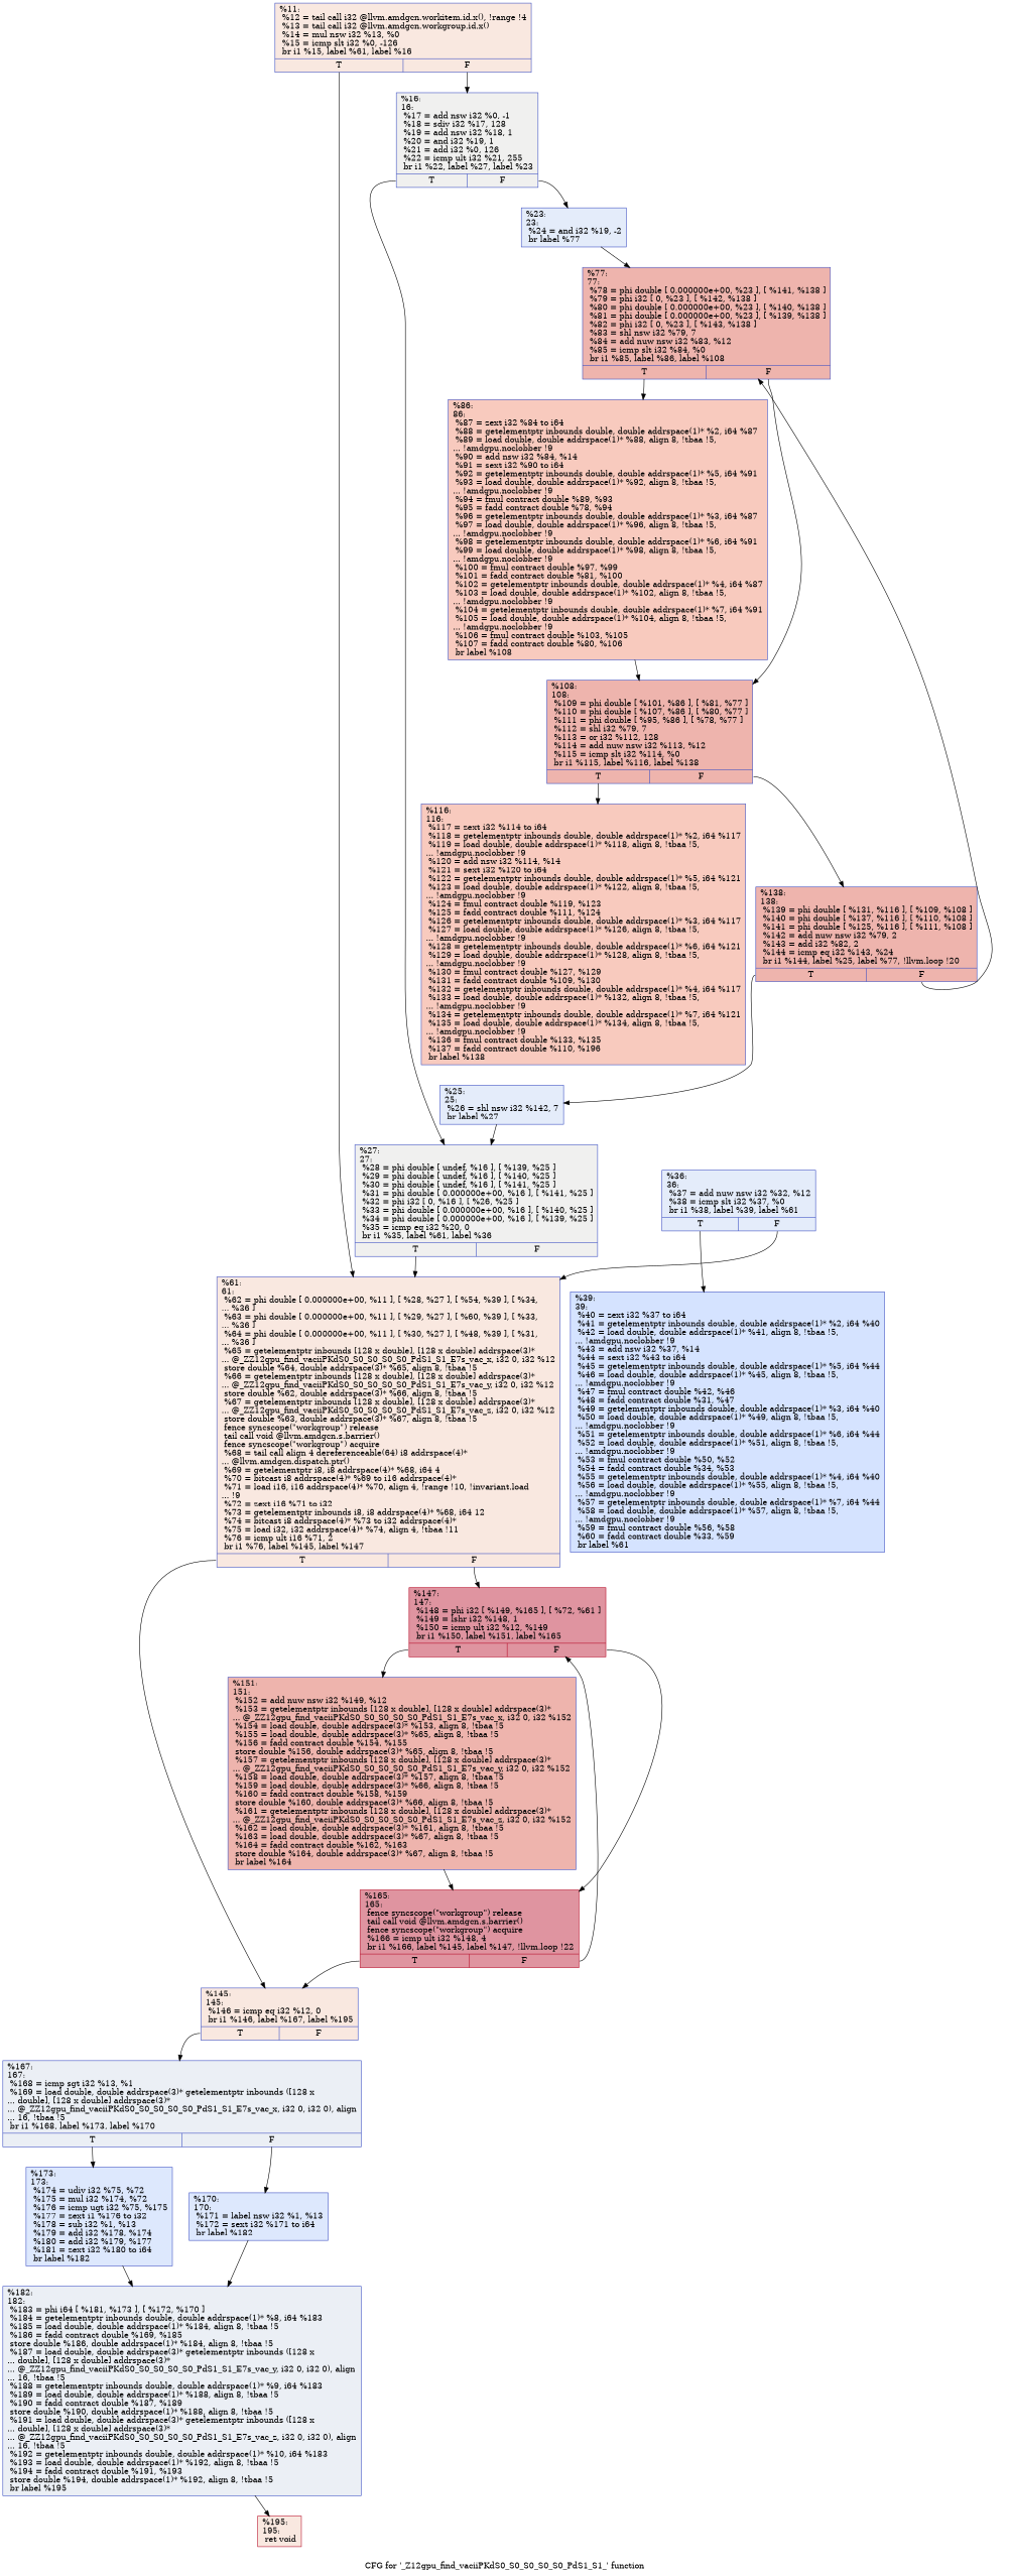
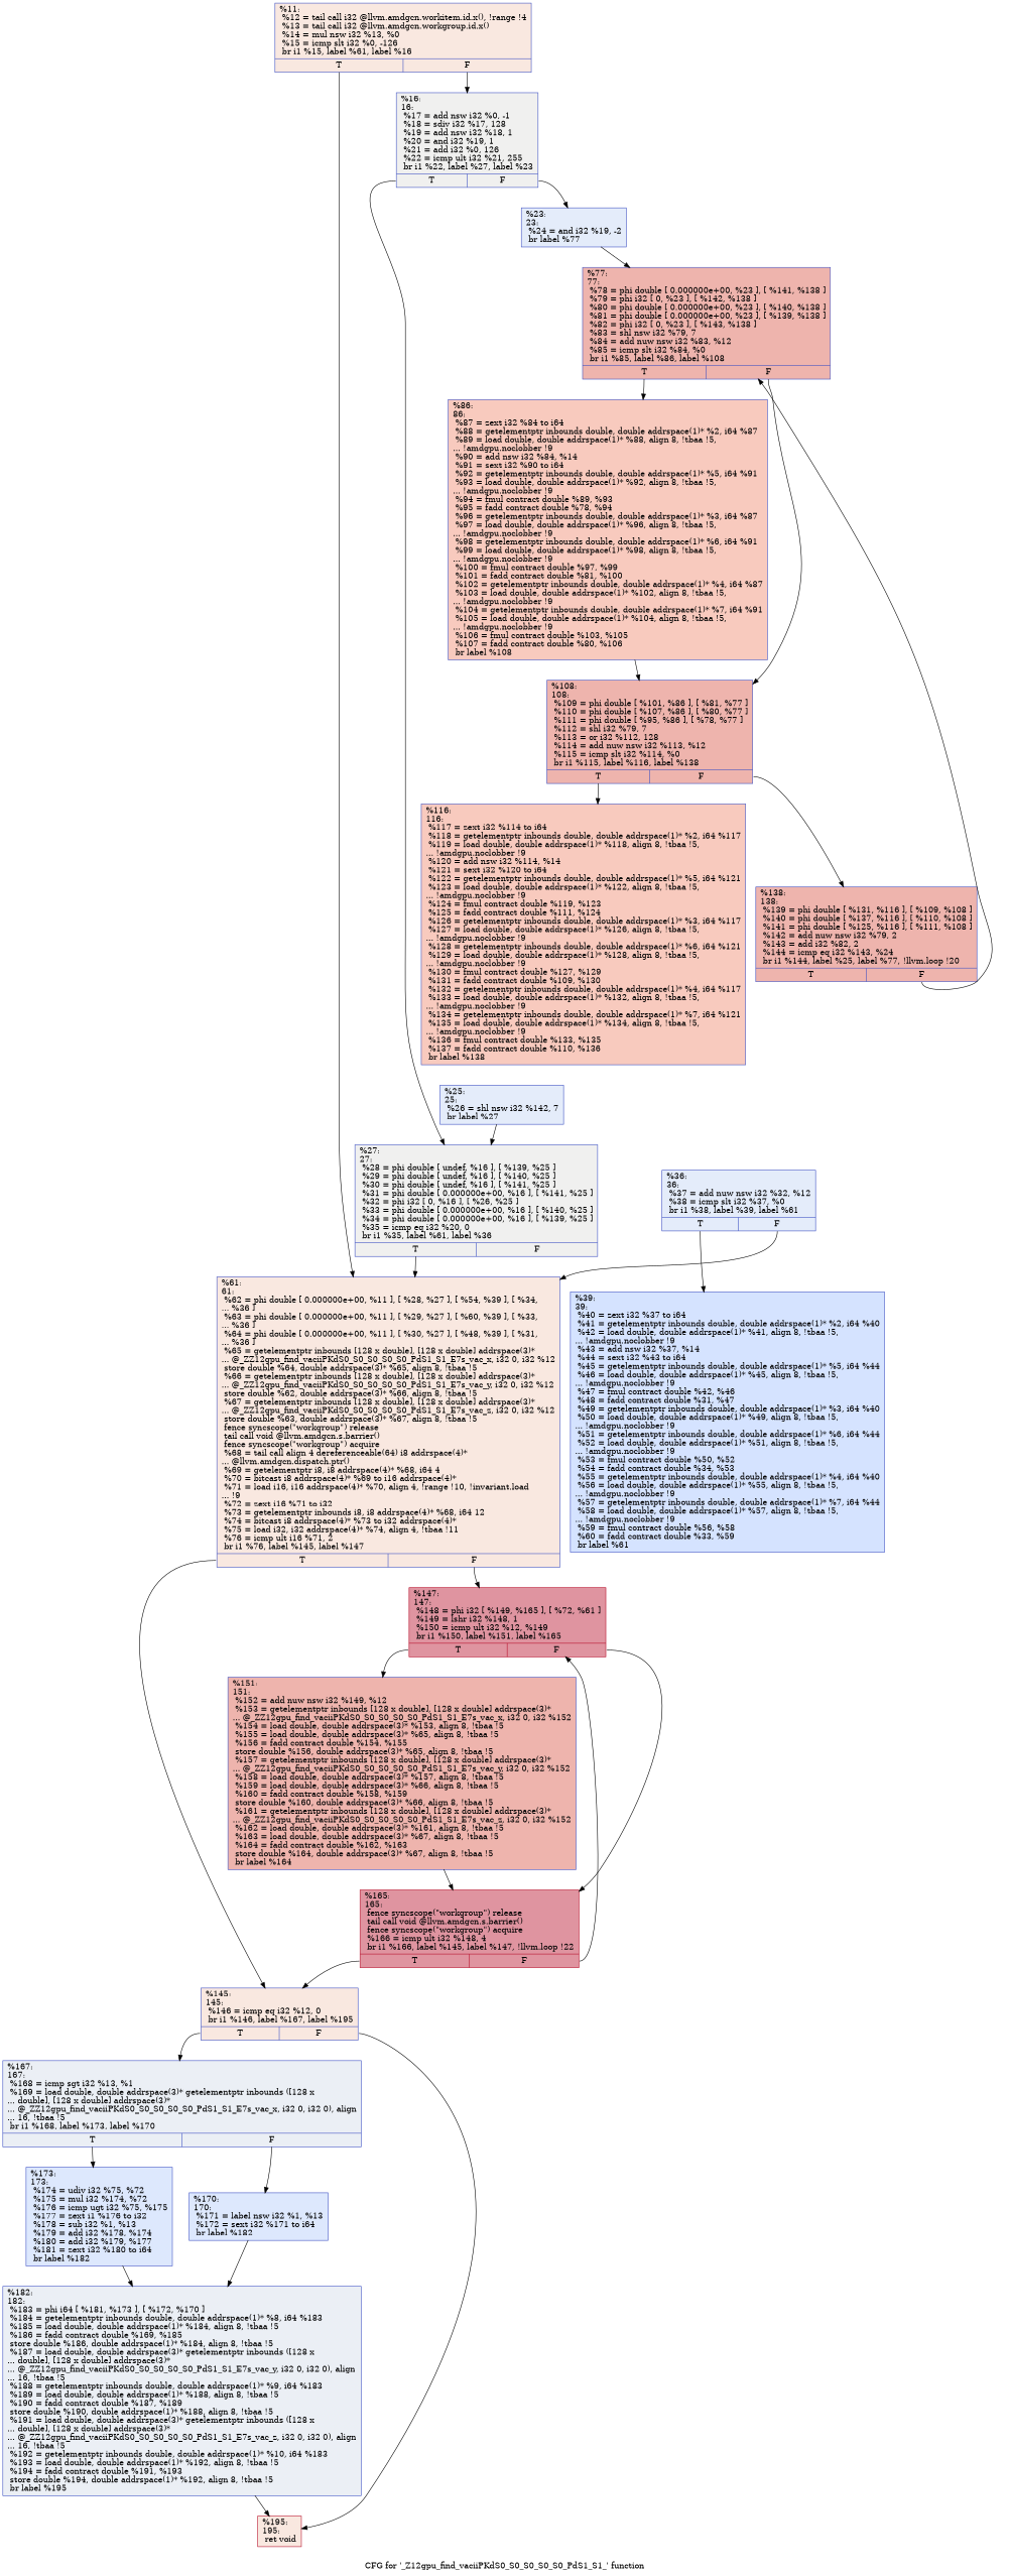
  digraph {
    label="CFG for '_Z12gpu_find_vaciiPKdS0_S0_S0_S0_S0_PdS1_S1_' function"
    node [color="#3d50c3ff" fillcolor="#f1ccb870" shape=record style=filled]
    edge [tailport=s0]
    n1 [label="{%11:\l  %12 = tail call i32 @llvm.amdgcn.workitem.id.x(), !range !4\l  %13 = tail call i32 @llvm.amdgcn.workgroup.id.x()\l  %14 = mul nsw i32 %13, %0\l  %15 = icmp slt i32 %0, -126\l  br i1 %15, label %61, label %16\l|{<s0>T|<s1>F}}"]
    n2 [label="{%61:\l61:                                               \l  %62 = phi double [ 0.000000e+00, %11 ], [ %28, %27 ], [ %54, %39 ], [ %34,\l... %36 ]\l  %63 = phi double [ 0.000000e+00, %11 ], [ %29, %27 ], [ %60, %39 ], [ %33,\l... %36 ]\l  %64 = phi double [ 0.000000e+00, %11 ], [ %30, %27 ], [ %48, %39 ], [ %31,\l... %36 ]\l  %65 = getelementptr inbounds [128 x double], [128 x double] addrspace(3)*\l... @_ZZ12gpu_find_vaciiPKdS0_S0_S0_S0_S0_PdS1_S1_E7s_vac_x, i32 0, i32 %12\l  store double %64, double addrspace(3)* %65, align 8, !tbaa !5\l  %66 = getelementptr inbounds [128 x double], [128 x double] addrspace(3)*\l... @_ZZ12gpu_find_vaciiPKdS0_S0_S0_S0_S0_PdS1_S1_E7s_vac_y, i32 0, i32 %12\l  store double %62, double addrspace(3)* %66, align 8, !tbaa !5\l  %67 = getelementptr inbounds [128 x double], [128 x double] addrspace(3)*\l... @_ZZ12gpu_find_vaciiPKdS0_S0_S0_S0_S0_PdS1_S1_E7s_vac_z, i32 0, i32 %12\l  store double %63, double addrspace(3)* %67, align 8, !tbaa !5\l  fence syncscope(\"workgroup\") release\l  tail call void @llvm.amdgcn.s.barrier()\l  fence syncscope(\"workgroup\") acquire\l  %68 = tail call align 4 dereferenceable(64) i8 addrspace(4)*\l... @llvm.amdgcn.dispatch.ptr()\l  %69 = getelementptr i8, i8 addrspace(4)* %68, i64 4\l  %70 = bitcast i8 addrspace(4)* %69 to i16 addrspace(4)*\l  %71 = load i16, i16 addrspace(4)* %70, align 4, !range !10, !invariant.load\l... !9\l  %72 = zext i16 %71 to i32\l  %73 = getelementptr inbounds i8, i8 addrspace(4)* %68, i64 12\l  %74 = bitcast i8 addrspace(4)* %73 to i32 addrspace(4)*\l  %75 = load i32, i32 addrspace(4)* %74, align 4, !tbaa !11\l  %76 = icmp ult i16 %71, 2\l  br i1 %76, label %145, label %147\l|{<s0>T|<s1>F}}"]
    n3 [fillcolor="#dedcdb70" label="{%16:\l16:                                               \l  %17 = add nsw i32 %0, -1\l  %18 = sdiv i32 %17, 128\l  %19 = add nsw i32 %18, 1\l  %20 = and i32 %19, 1\l  %21 = add i32 %0, 126\l  %22 = icmp ult i32 %21, 255\l  br i1 %22, label %27, label %23\l|{<s0>T|<s1>F}}"]
    n4 [label="{%145:\l145:                                              \l  %146 = icmp eq i32 %12, 0\l  br i1 %146, label %167, label %195\l|{<s0>T|<s1>F}}"]
    n5 [color="#b70d28ff" fillcolor="#b70d2870" label="{%147:\l147:                                              \l  %148 = phi i32 [ %149, %165 ], [ %72, %61 ]\l  %149 = lshr i32 %148, 1\l  %150 = icmp ult i32 %12, %149\l  br i1 %150, label %151, label %165\l|{<s0>T|<s1>F}}"]
    n6 [fillcolor="#dedcdb70" label="{%27:\l27:                                               \l  %28 = phi double [ undef, %16 ], [ %139, %25 ]\l  %29 = phi double [ undef, %16 ], [ %140, %25 ]\l  %30 = phi double [ undef, %16 ], [ %141, %25 ]\l  %31 = phi double [ 0.000000e+00, %16 ], [ %141, %25 ]\l  %32 = phi i32 [ 0, %16 ], [ %26, %25 ]\l  %33 = phi double [ 0.000000e+00, %16 ], [ %140, %25 ]\l  %34 = phi double [ 0.000000e+00, %16 ], [ %139, %25 ]\l  %35 = icmp eq i32 %20, 0\l  br i1 %35, label %61, label %36\l|{<s0>T|<s1>F}}"]
    n7 [fillcolor="#c1d4f470" label="{%23:\l23:                                               \l  %24 = and i32 %19, -2\l  br label %77\l}"]
    n8 [fillcolor="#d1dae970" label="{%167:\l167:                                              \l  %168 = icmp sgt i32 %13, %1\l  %169 = load double, double addrspace(3)* getelementptr inbounds ([128 x\l... double], [128 x double] addrspace(3)*\l... @_ZZ12gpu_find_vaciiPKdS0_S0_S0_S0_S0_PdS1_S1_E7s_vac_x, i32 0, i32 0), align\l... 16, !tbaa !5\l  br i1 %168, label %173, label %170\l|{<s0>T|<s1>F}}"]
    n9 [color="#b70d28ff" label="{%195:\l195:                                              \l  ret void\l}"]
    n10 [fillcolor="#d8564670" label="{%151:\l151:                                              \l  %152 = add nuw nsw i32 %149, %12\l  %153 = getelementptr inbounds [128 x double], [128 x double] addrspace(3)*\l... @_ZZ12gpu_find_vaciiPKdS0_S0_S0_S0_S0_PdS1_S1_E7s_vac_x, i32 0, i32 %152\l  %154 = load double, double addrspace(3)* %153, align 8, !tbaa !5\l  %155 = load double, double addrspace(3)* %65, align 8, !tbaa !5\l  %156 = fadd contract double %154, %155\l  store double %156, double addrspace(3)* %65, align 8, !tbaa !5\l  %157 = getelementptr inbounds [128 x double], [128 x double] addrspace(3)*\l... @_ZZ12gpu_find_vaciiPKdS0_S0_S0_S0_S0_PdS1_S1_E7s_vac_y, i32 0, i32 %152\l  %158 = load double, double addrspace(3)* %157, align 8, !tbaa !5\l  %159 = load double, double addrspace(3)* %66, align 8, !tbaa !5\l  %160 = fadd contract double %158, %159\l  store double %160, double addrspace(3)* %66, align 8, !tbaa !5\l  %161 = getelementptr inbounds [128 x double], [128 x double] addrspace(3)*\l... @_ZZ12gpu_find_vaciiPKdS0_S0_S0_S0_S0_PdS1_S1_E7s_vac_z, i32 0, i32 %152\l  %162 = load double, double addrspace(3)* %161, align 8, !tbaa !5\l  %163 = load double, double addrspace(3)* %67, align 8, !tbaa !5\l  %164 = fadd contract double %162, %163\l  store double %164, double addrspace(3)* %67, align 8, !tbaa !5\l  br label %164\l}"]
    n11 [color="#b70d28ff" fillcolor="#b70d2870" label="{%165:\l165:                                              \l  fence syncscope(\"workgroup\") release\l  tail call void @llvm.amdgcn.s.barrier()\l  fence syncscope(\"workgroup\") acquire\l  %166 = icmp ult i32 %148, 4\l  br i1 %166, label %145, label %147, !llvm.loop !22\l|{<s0>T|<s1>F}}"]
    n12 [fillcolor="#d8564670" label="{%77:\l77:                                               \l  %78 = phi double [ 0.000000e+00, %23 ], [ %141, %138 ]\l  %79 = phi i32 [ 0, %23 ], [ %142, %138 ]\l  %80 = phi double [ 0.000000e+00, %23 ], [ %140, %138 ]\l  %81 = phi double [ 0.000000e+00, %23 ], [ %139, %138 ]\l  %82 = phi i32 [ 0, %23 ], [ %143, %138 ]\l  %83 = shl nsw i32 %79, 7\l  %84 = add nuw nsw i32 %83, %12\l  %85 = icmp slt i32 %84, %0\l  br i1 %85, label %86, label %108\l|{<s0>T|<s1>F}}"]
    n13 [fillcolor="#c1d4f470" label="{%36:\l36:                                               \l  %37 = add nuw nsw i32 %32, %12\l  %38 = icmp slt i32 %37, %0\l  br i1 %38, label %39, label %61\l|{<s0>T|<s1>F}}"]
    n14 [fillcolor="#a1c0ff70" label="{%39:\l39:                                               \l  %40 = zext i32 %37 to i64\l  %41 = getelementptr inbounds double, double addrspace(1)* %2, i64 %40\l  %42 = load double, double addrspace(1)* %41, align 8, !tbaa !5,\l... !amdgpu.noclobber !9\l  %43 = add nsw i32 %37, %14\l  %44 = sext i32 %43 to i64\l  %45 = getelementptr inbounds double, double addrspace(1)* %5, i64 %44\l  %46 = load double, double addrspace(1)* %45, align 8, !tbaa !5,\l... !amdgpu.noclobber !9\l  %47 = fmul contract double %42, %46\l  %48 = fadd contract double %31, %47\l  %49 = getelementptr inbounds double, double addrspace(1)* %3, i64 %40\l  %50 = load double, double addrspace(1)* %49, align 8, !tbaa !5,\l... !amdgpu.noclobber !9\l  %51 = getelementptr inbounds double, double addrspace(1)* %6, i64 %44\l  %52 = load double, double addrspace(1)* %51, align 8, !tbaa !5,\l... !amdgpu.noclobber !9\l  %53 = fmul contract double %50, %52\l  %54 = fadd contract double %34, %53\l  %55 = getelementptr inbounds double, double addrspace(1)* %4, i64 %40\l  %56 = load double, double addrspace(1)* %55, align 8, !tbaa !5,\l... !amdgpu.noclobber !9\l  %57 = getelementptr inbounds double, double addrspace(1)* %7, i64 %44\l  %58 = load double, double addrspace(1)* %57, align 8, !tbaa !5,\l... !amdgpu.noclobber !9\l  %59 = fmul contract double %56, %58\l  %60 = fadd contract double %33, %59\l  br label %61\l}"]
    n15 [fillcolor="#ef886b70" label="{%86:\l86:                                               \l  %87 = zext i32 %84 to i64\l  %88 = getelementptr inbounds double, double addrspace(1)* %2, i64 %87\l  %89 = load double, double addrspace(1)* %88, align 8, !tbaa !5,\l... !amdgpu.noclobber !9\l  %90 = add nsw i32 %84, %14\l  %91 = sext i32 %90 to i64\l  %92 = getelementptr inbounds double, double addrspace(1)* %5, i64 %91\l  %93 = load double, double addrspace(1)* %92, align 8, !tbaa !5,\l... !amdgpu.noclobber !9\l  %94 = fmul contract double %89, %93\l  %95 = fadd contract double %78, %94\l  %96 = getelementptr inbounds double, double addrspace(1)* %3, i64 %87\l  %97 = load double, double addrspace(1)* %96, align 8, !tbaa !5,\l... !amdgpu.noclobber !9\l  %98 = getelementptr inbounds double, double addrspace(1)* %6, i64 %91\l  %99 = load double, double addrspace(1)* %98, align 8, !tbaa !5,\l... !amdgpu.noclobber !9\l  %100 = fmul contract double %97, %99\l  %101 = fadd contract double %81, %100\l  %102 = getelementptr inbounds double, double addrspace(1)* %4, i64 %87\l  %103 = load double, double addrspace(1)* %102, align 8, !tbaa !5,\l... !amdgpu.noclobber !9\l  %104 = getelementptr inbounds double, double addrspace(1)* %7, i64 %91\l  %105 = load double, double addrspace(1)* %104, align 8, !tbaa !5,\l... !amdgpu.noclobber !9\l  %106 = fmul contract double %103, %105\l  %107 = fadd contract double %80, %106\l  br label %108\l}"]
    n16 [fillcolor="#d8564670" label="{%108:\l108:                                              \l  %109 = phi double [ %101, %86 ], [ %81, %77 ]\l  %110 = phi double [ %107, %86 ], [ %80, %77 ]\l  %111 = phi double [ %95, %86 ], [ %78, %77 ]\l  %112 = shl i32 %79, 7\l  %113 = or i32 %112, 128\l  %114 = add nuw nsw i32 %113, %12\l  %115 = icmp slt i32 %114, %0\l  br i1 %115, label %116, label %138\l|{<s0>T|<s1>F}}"]
-   n17 [fillcolor="#ef886b70" label="{%116:\l116:                                              \l  %117 = zext i32 %114 to i64\l  %118 = getelementptr inbounds double, double addrspace(1)* %2, i64 %117\l  %119 = load double, double addrspace(1)* %118, align 8, !tbaa !5,\l... !amdgpu.noclobber !9\l  %120 = add nsw i32 %114, %14\l  %121 = sext i32 %120 to i64\l  %122 = getelementptr inbounds double, double addrspace(1)* %5, i64 %121\l  %123 = load double, double addrspace(1)* %122, align 8, !tbaa !5,\l... !amdgpu.noclobber !9\l  %124 = fmul contract double %119, %123\l  %125 = fadd contract double %111, %124\l  %126 = getelementptr inbounds double, double addrspace(1)* %3, i64 %117\l  %127 = load double, double addrspace(1)* %126, align 8, !tbaa !5,\l... !amdgpu.noclobber !9\l  %128 = getelementptr inbounds double, double addrspace(1)* %6, i64 %121\l  %129 = load double, double addrspace(1)* %128, align 8, !tbaa !5,\l... !amdgpu.noclobber !9\l  %130 = fmul contract double %127, %129\l  %131 = fadd contract double %109, %130\l  %132 = getelementptr inbounds double, double addrspace(1)* %4, i64 %117\l  %133 = load double, double addrspace(1)* %132, align 8, !tbaa !5,\l... !amdgpu.noclobber !9\l  %134 = getelementptr inbounds double, double addrspace(1)* %7, i64 %121\l  %135 = load double, double addrspace(1)* %134, align 8, !tbaa !5,\l... !amdgpu.noclobber !9\l  %136 = fmul contract double %133, %135\l  %137 = fadd contract double %110, %196\l  br label %138\l}"]
+   n17 [fillcolor="#ef886b70" label="{%116:\l116:                                              \l  %117 = zext i32 %114 to i64\l  %118 = getelementptr inbounds double, double addrspace(1)* %2, i64 %117\l  %119 = load double, double addrspace(1)* %118, align 8, !tbaa !5,\l... !amdgpu.noclobber !9\l  %120 = add nsw i32 %114, %14\l  %121 = sext i32 %120 to i64\l  %122 = getelementptr inbounds double, double addrspace(1)* %5, i64 %121\l  %123 = load double, double addrspace(1)* %122, align 8, !tbaa !5,\l... !amdgpu.noclobber !9\l  %124 = fmul contract double %119, %123\l  %125 = fadd contract double %111, %124\l  %126 = getelementptr inbounds double, double addrspace(1)* %3, i64 %117\l  %127 = load double, double addrspace(1)* %126, align 8, !tbaa !5,\l... !amdgpu.noclobber !9\l  %128 = getelementptr inbounds double, double addrspace(1)* %6, i64 %121\l  %129 = load double, double addrspace(1)* %128, align 8, !tbaa !5,\l... !amdgpu.noclobber !9\l  %130 = fmul contract double %127, %129\l  %131 = fadd contract double %109, %130\l  %132 = getelementptr inbounds double, double addrspace(1)* %4, i64 %117\l  %133 = load double, double addrspace(1)* %132, align 8, !tbaa !5,\l... !amdgpu.noclobber !9\l  %134 = getelementptr inbounds double, double addrspace(1)* %7, i64 %121\l  %135 = load double, double addrspace(1)* %134, align 8, !tbaa !5,\l... !amdgpu.noclobber !9\l  %136 = fmul contract double %133, %135\l  %137 = fadd contract double %110, %136\l  br label %138\l}"]
    n18 [fillcolor="#d8564670" label="{%138:\l138:                                              \l  %139 = phi double [ %131, %116 ], [ %109, %108 ]\l  %140 = phi double [ %137, %116 ], [ %110, %108 ]\l  %141 = phi double [ %125, %116 ], [ %111, %108 ]\l  %142 = add nuw nsw i32 %79, 2\l  %143 = add i32 %82, 2\l  %144 = icmp eq i32 %143, %24\l  br i1 %144, label %25, label %77, !llvm.loop !20\l|{<s0>T|<s1>F}}"]
    n19 [fillcolor="#c1d4f470" label="{%25:\l25:                                               \l  %26 = shl nsw i32 %142, 7\l  br label %27\l}"]
    n20 [fillcolor="#b2ccfb70" label="{%173:\l173:                                              \l  %174 = udiv i32 %75, %72\l  %175 = mul i32 %174, %72\l  %176 = icmp ugt i32 %75, %175\l  %177 = zext i1 %176 to i32\l  %178 = sub i32 %1, %13\l  %179 = add i32 %178, %174\l  %180 = add i32 %179, %177\l  %181 = zext i32 %180 to i64\l  br label %182\l}"]
    n21 [fillcolor="#b2ccfb70" label="{%170:\l170:                                              \l  %171 = label nsw i32 %1, %13\l  %172 = sext i32 %171 to i64\l  br label %182\l}"]
    n22 [fillcolor="#d1dae970" label="{%182:\l182:                                              \l  %183 = phi i64 [ %181, %173 ], [ %172, %170 ]\l  %184 = getelementptr inbounds double, double addrspace(1)* %8, i64 %183\l  %185 = load double, double addrspace(1)* %184, align 8, !tbaa !5\l  %186 = fadd contract double %169, %185\l  store double %186, double addrspace(1)* %184, align 8, !tbaa !5\l  %187 = load double, double addrspace(3)* getelementptr inbounds ([128 x\l... double], [128 x double] addrspace(3)*\l... @_ZZ12gpu_find_vaciiPKdS0_S0_S0_S0_S0_PdS1_S1_E7s_vac_y, i32 0, i32 0), align\l... 16, !tbaa !5\l  %188 = getelementptr inbounds double, double addrspace(1)* %9, i64 %183\l  %189 = load double, double addrspace(1)* %188, align 8, !tbaa !5\l  %190 = fadd contract double %187, %189\l  store double %190, double addrspace(1)* %188, align 8, !tbaa !5\l  %191 = load double, double addrspace(3)* getelementptr inbounds ([128 x\l... double], [128 x double] addrspace(3)*\l... @_ZZ12gpu_find_vaciiPKdS0_S0_S0_S0_S0_PdS1_S1_E7s_vac_z, i32 0, i32 0), align\l... 16, !tbaa !5\l  %192 = getelementptr inbounds double, double addrspace(1)* %10, i64 %183\l  %193 = load double, double addrspace(1)* %192, align 8, !tbaa !5\l  %194 = fadd contract double %191, %193\l  store double %194, double addrspace(1)* %192, align 8, !tbaa !5\l  br label %195\l}"]
    n1 -> n2
    n1 -> n3 [tailport=s1]
    n2 -> n4
    n2 -> n5 [tailport=s1]
    n3 -> n6
    n3 -> n7 [tailport=s1]
    n4 -> n8
+   n4 -> n9 [tailport=s1]
    n5 -> n10
    n5 -> n11 [tailport=s1]
    n6 -> n2
    n7 -> n12
    n8 -> n20
    n8 -> n21 [tailport=s1]
    n10 -> n11
    n11 -> n4
    n11 -> n5 [tailport=s1]
    n12 -> n15
    n12 -> n16 [tailport=s1]
    n13 -> n2 [tailport=s1]
    n13 -> n14
    n15 -> n16
    n16 -> n17
    n16 -> n18 [tailport=s1]
    n18 -> n12 [tailport=s1]
-   n18 -> n19
    n19 -> n6
    n20 -> n22
    n21 -> n22
    n22 -> n9
  }
